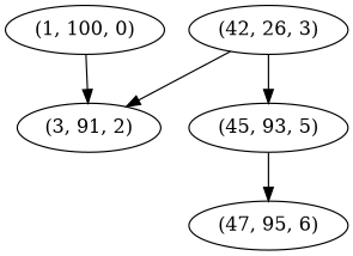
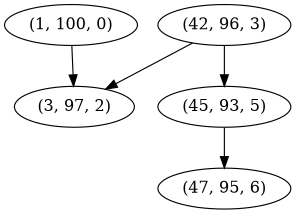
  digraph {
    "(1, 100, 0)"
-   "(3, 97, 2)" [label="(3, 91, 2)"]
-   "(42, 96, 3)" [label="(42, 26, 3)"]
+   "(3, 97, 2)"
+   "(42, 96, 3)"
    "(45, 93, 5)"
    n5 [label="(47, 95, 6)"]
    "(1, 100, 0)" -> "(3, 97, 2)"
    "(42, 96, 3)" -> "(3, 97, 2)"
    "(42, 96, 3)" -> "(45, 93, 5)"
    "(45, 93, 5)" -> n5
  }
